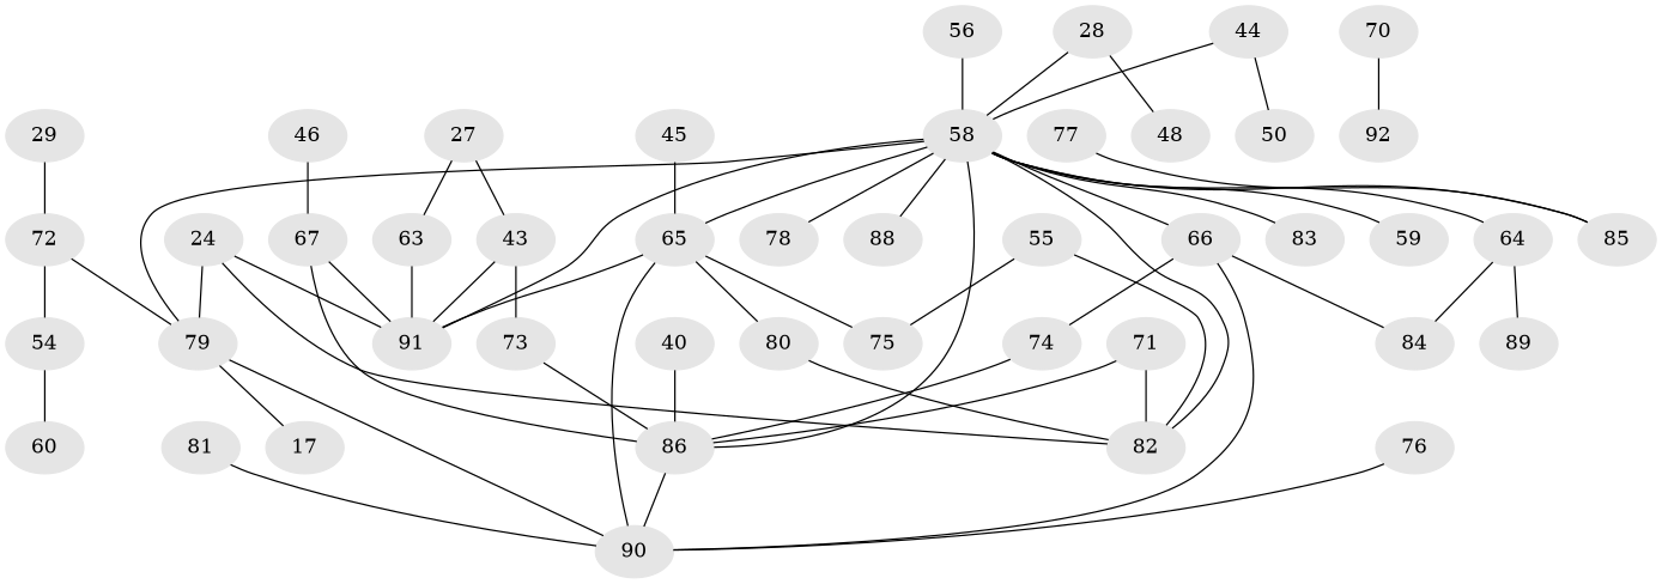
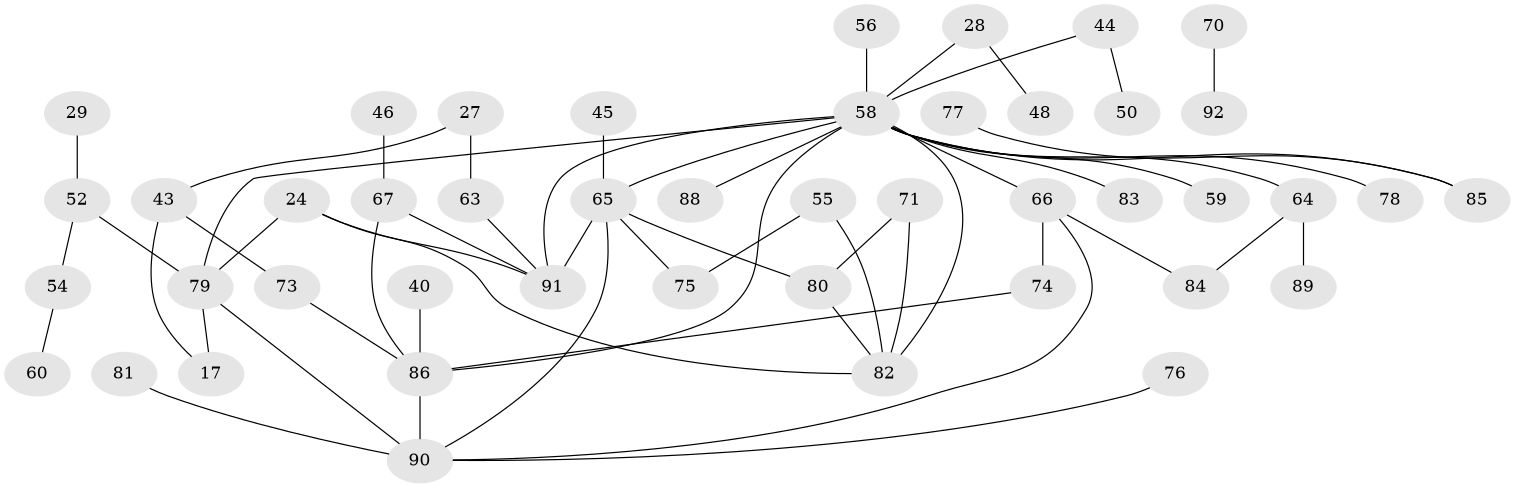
  graph {
    node [color=gray90 style=filled]
    24 [super="+9"]
    79 [super="+49+62+25"]
    82 [super="+16"]
    91 [super="+57+69+72"]
    90 [super="+51+19"]
    n6 [label=17]
    58 [super="+5+37"]
    83
    86 [super="+35"]
    65 [super="+12+17+32"]
    59
    64 [super="+18"]
    66 [super="+61+41"]
    78
    85 [super="+10+39"]
    88
    27
    63
    43 [super="+20+33"]
    28
    48
-   52 [super="+34" label=72]
+   52 [super="+34"]
    29
    40
    73
    44
    50
    75
    80
    45
    67 [super="+22+15"]
    46
    54
    60
    55
    56
    84
    89
    74 [super="+42"]
    70
    92
    71
    76
    77
    81
    24 -- 79
    24 -- 82
    24 -- 91 [weight=3]
    79 -- 90 [weight=2]
    79 -- n6
    58 -- 79
    58 -- 82
    58 -- 91 [weight=2]
    58 -- 83
    58 -- 86 [weight=2]
    58 -- 65 [weight=2]
    58 -- 59
    58 -- 64
    58 -- 66
    58 -- 78
    58 -- 85
    58 -- 88
    86 -- 90 [weight=2]
    65 -- 91 [weight=3]
    65 -- 90
    65 -- 75
    65 -- 80
    64 -- 84
    64 -- 89
    66 -- 90
    66 -- 84
    66 -- 74
    27 -- 63
    27 -- 43
    63 -- 91
-   43 -- 91
+   43 -- n6
    43 -- 73
    28 -- 58
    28 -- 48
    52 -- 79 [weight=2]
    52 -- 54
    29 -- 52
    40 -- 86
    73 -- 86
    44 -- 58
    44 -- 50
    80 -- 82
    45 -- 65
    67 -- 91 [weight=2]
    67 -- 86 [weight=2]
    46 -- 67
    54 -- 60
    55 -- 82
    55 -- 75
    56 -- 58
    74 -- 86
    70 -- 92
    71 -- 82
-   71 -- 86
+   71 -- 80
    76 -- 90
    77 -- 85
    81 -- 90
  }
